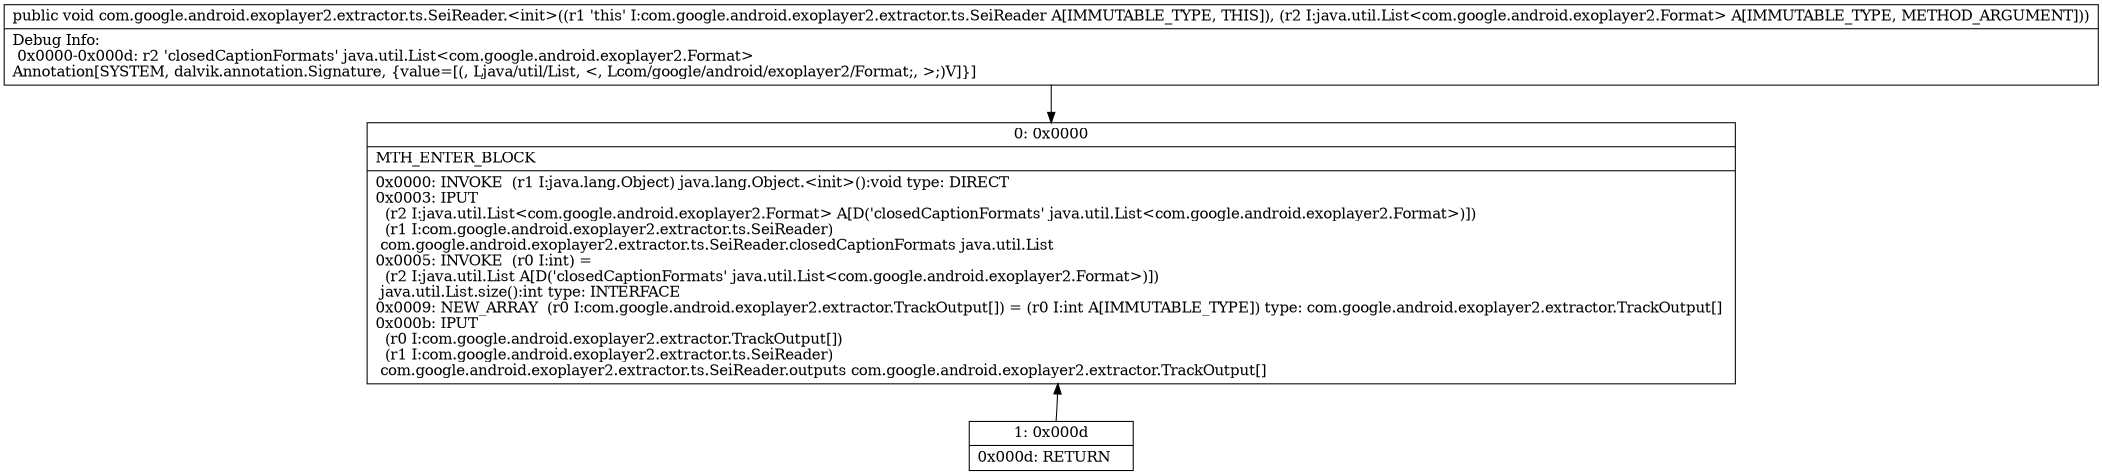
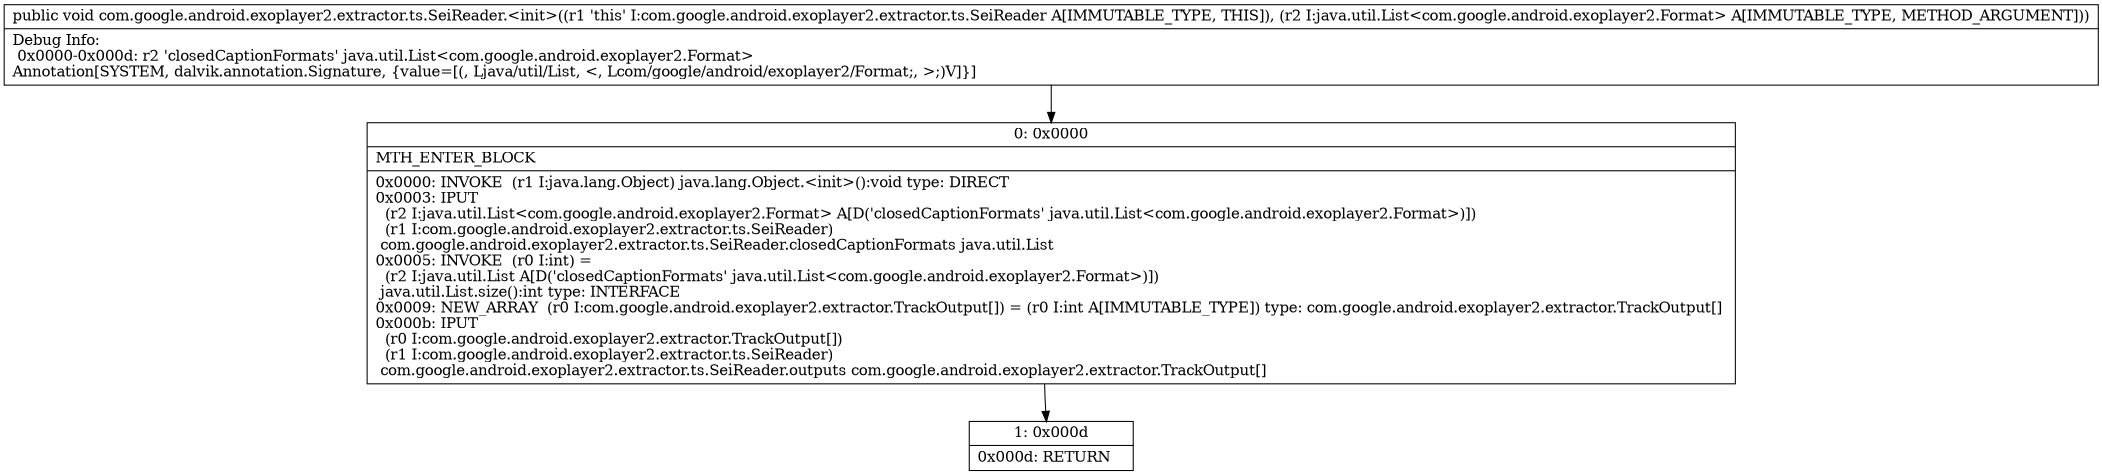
  digraph {
    node [shape=record]
    n1 [label="{0\:\ 0x0000|MTH_ENTER_BLOCK\l|0x0000: INVOKE  (r1 I:java.lang.Object) java.lang.Object.\<init\>():void type: DIRECT \l0x0003: IPUT  \l  (r2 I:java.util.List\<com.google.android.exoplayer2.Format\> A[D('closedCaptionFormats' java.util.List\<com.google.android.exoplayer2.Format\>)])\l  (r1 I:com.google.android.exoplayer2.extractor.ts.SeiReader)\l com.google.android.exoplayer2.extractor.ts.SeiReader.closedCaptionFormats java.util.List \l0x0005: INVOKE  (r0 I:int) = \l  (r2 I:java.util.List A[D('closedCaptionFormats' java.util.List\<com.google.android.exoplayer2.Format\>)])\l java.util.List.size():int type: INTERFACE \l0x0009: NEW_ARRAY  (r0 I:com.google.android.exoplayer2.extractor.TrackOutput[]) = (r0 I:int A[IMMUTABLE_TYPE]) type: com.google.android.exoplayer2.extractor.TrackOutput[] \l0x000b: IPUT  \l  (r0 I:com.google.android.exoplayer2.extractor.TrackOutput[])\l  (r1 I:com.google.android.exoplayer2.extractor.ts.SeiReader)\l com.google.android.exoplayer2.extractor.ts.SeiReader.outputs com.google.android.exoplayer2.extractor.TrackOutput[] \l}"]
    n2 [label="{1\:\ 0x000d|0x000d: RETURN   \l}"]
    n3 [label="{public void com.google.android.exoplayer2.extractor.ts.SeiReader.\<init\>((r1 'this' I:com.google.android.exoplayer2.extractor.ts.SeiReader A[IMMUTABLE_TYPE, THIS]), (r2 I:java.util.List\<com.google.android.exoplayer2.Format\> A[IMMUTABLE_TYPE, METHOD_ARGUMENT]))  | Debug Info:\l  0x0000\-0x000d: r2 'closedCaptionFormats' java.util.List\<com.google.android.exoplayer2.Format\>\lAnnotation[SYSTEM, dalvik.annotation.Signature, \{value=[(, Ljava\/util\/List, \<, Lcom\/google\/android\/exoplayer2\/Format;, \>;)V]\}]\l}"]
-   n2 -> n1
+   n1 -> n2
    n3 -> n1
  }
